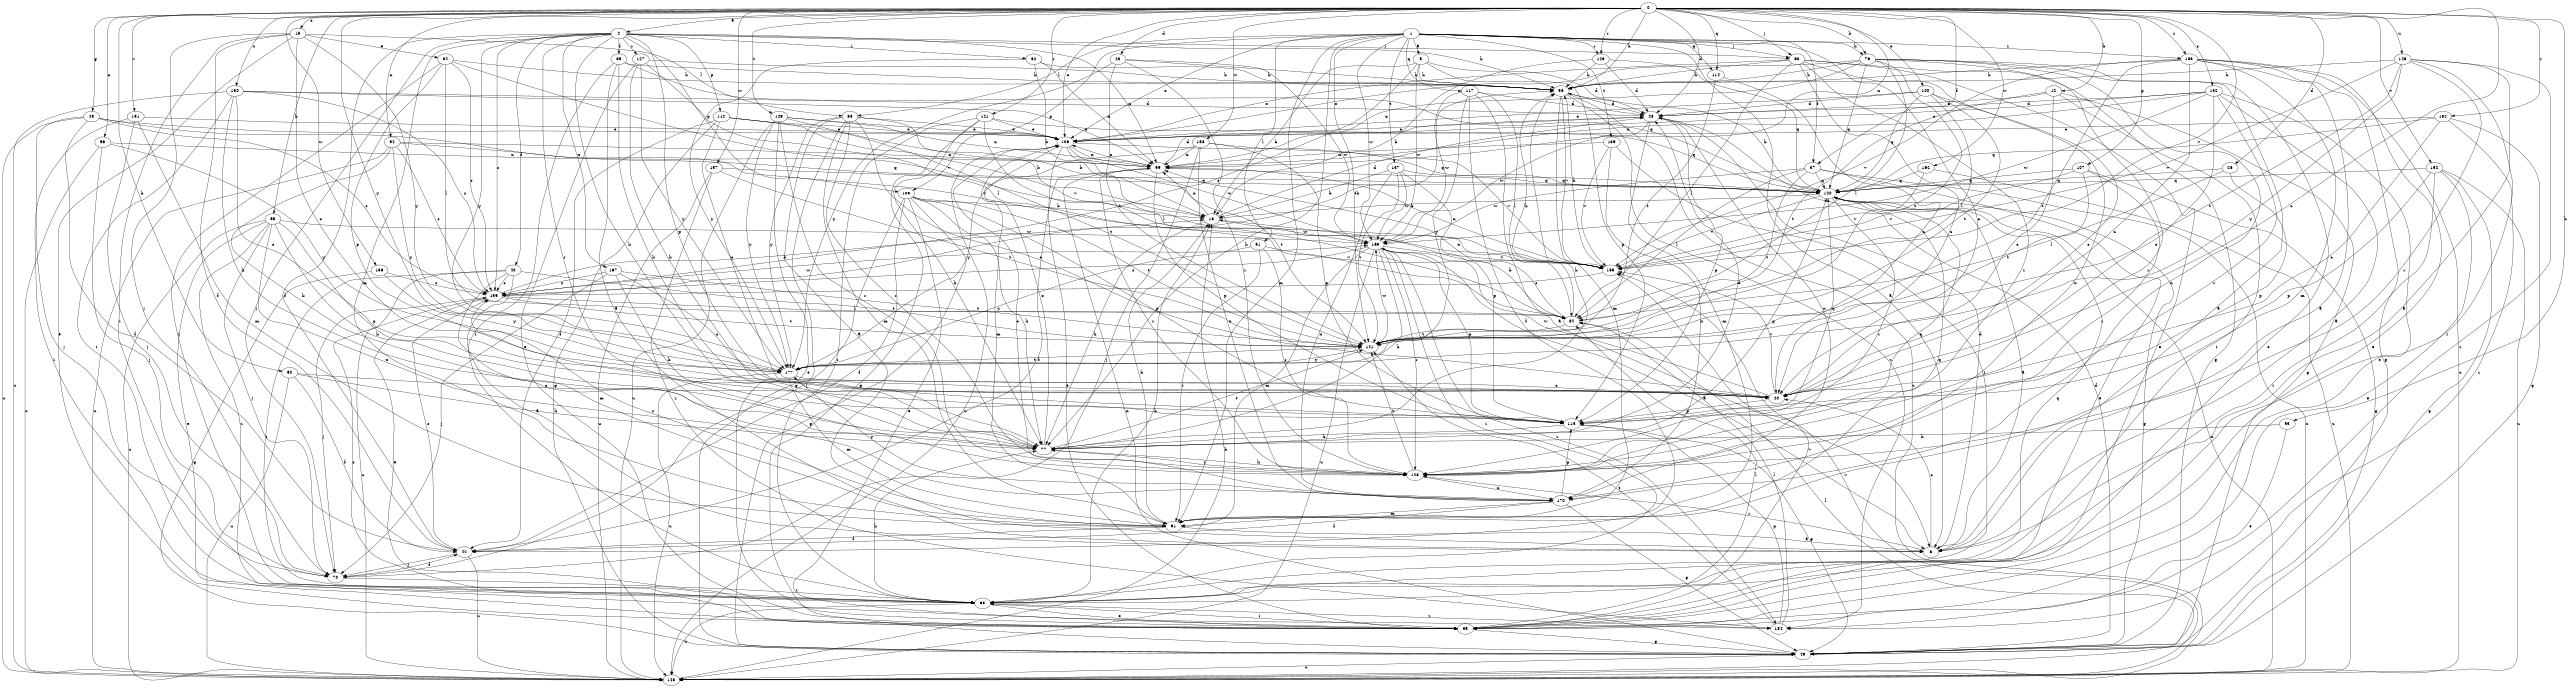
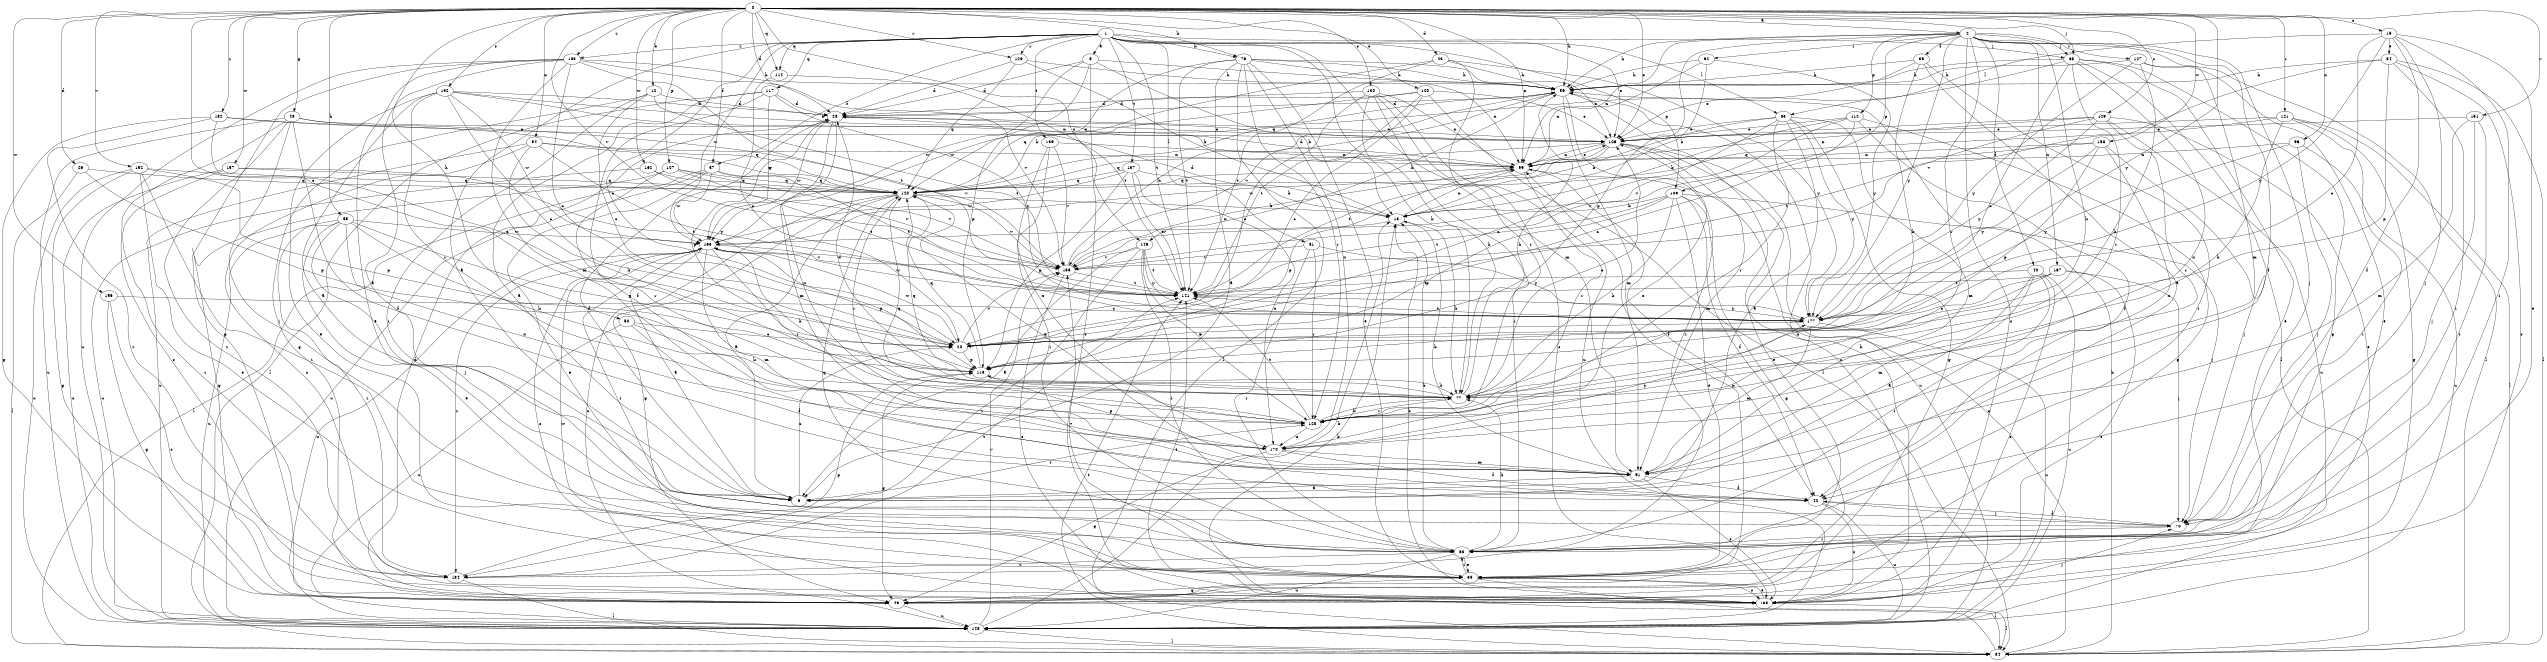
  strict digraph {
    0
    2
    12
    15
    20
    23
    26
    28
    37
    48
    50
-   53
    55
    56
    68
    76
    94
    96
    99
    100
    106
    107
    114
    121
    126
    129
    130
    132
    146
    151
    152
    155
    156
    157
    158
    162
    177
    182
    183
    77
    91
    109
    39
    40
    42
    62
    70
    112
    113
    127
    128
    135
    167
    141
    49
    63
    83
    34
    35
    163
    84
    120
    170
    148
    184
    6
    13
    1
    5
    81
    117
    137
    139
    0 -> 2 [label=a]
    0 -> 12 [label=b]
    0 -> 15 [label=c]
    0 -> 20 [label=c]
    0 -> 23 [label=d]
    0 -> 26 [label=d]
    0 -> 28 [label=d]
    0 -> 37 [label=f]
    0 -> 48 [label=g]
    0 -> 50 [label=h]
-   0 -> 53 [label=h]
    0 -> 55 [label=h]
    0 -> 56 [label=h]
    0 -> 68 [label=j]
    0 -> 76 [label=k]
    0 -> 94 [label=n]
    0 -> 96 [label=n]
    0 -> 99 [label=n]
    0 -> 100 [label=o]
    0 -> 106 [label=o]
    0 -> 107 [label=p]
    0 -> 114 [label=q]
    0 -> 121 [label=r]
    0 -> 126 [label=r]
-   0 -> 129 [label=t]
+   0 -> 129 [label=s]
    0 -> 130 [label=s]
    0 -> 132 [label=s]
    0 -> 146 [label=u]
    0 -> 151 [label=v]
    0 -> 152 [label=v]
    0 -> 155 [label=v]
    0 -> 156 [label=w]
    0 -> 157 [label=w]
    0 -> 158 [label=w]
    0 -> 162 [label=w]
    0 -> 177 [label=y]
    0 -> 182 [label=z]
    0 -> 183 [label=z]
    2 -> 56 [label=h]
    2 -> 68 [label=j]
    2 -> 99 [label=n]
    2 -> 177 [label=y]
    2 -> 77 [label=k]
    2 -> 91 [label=m]
    2 -> 109 [label=p]
    2 -> 39 [label=f]
    2 -> 40 [label=f]
    2 -> 42 [label=f]
    2 -> 62 [label=i]
    2 -> 70 [label=j]
    2 -> 112 [label=p]
    2 -> 113 [label=p]
    2 -> 127 [label=r]
    2 -> 128 [label=r]
    2 -> 135 [label=s]
    2 -> 167 [label=x]
    12 -> 20 [label=c]
    12 -> 28 [label=d]
    12 -> 141 [label=t]
    12 -> 49 [label=g]
    12 -> 63 [label=i]
    15 -> 20 [label=c]
    15 -> 177 [label=y]
    15 -> 42 [label=f]
    15 -> 70 [label=j]
    15 -> 63 [label=i]
    15 -> 83 [label=l]
    15 -> 34 [label=e]
    15 -> 35 [label=e]
    20 -> 155 [label=v]
    20 -> 113 [label=p]
    20 -> 163 [label=w]
    23 -> 56 [label=h]
    23 -> 177 [label=y]
    23 -> 128 [label=r]
    23 -> 141 [label=t]
    23 -> 163 [label=w]
    26 -> 113 [label=p]
    26 -> 84 [label=l]
    26 -> 120 [label=q]
    28 -> 106 [label=o]
    28 -> 91 [label=m]
    28 -> 113 [label=p]
    28 -> 163 [label=w]
    28 -> 170 [label=x]
    37 -> 141 [label=t]
    37 -> 35 [label=e]
    37 -> 163 [label=w]
    37 -> 84 [label=l]
    37 -> 120 [label=q]
    37 -> 148 [label=u]
    48 -> 106 [label=o]
    48 -> 155 [label=v]
    48 -> 42 [label=f]
    48 -> 70 [label=j]
    48 -> 135 [label=s]
    48 -> 148 [label=u]
+   48 -> 184 [label=z]
    50 -> 20 [label=c]
    50 -> 77 [label=k]
    50 -> 42 [label=f]
    50 -> 148 [label=u]
-   53 -> 77 [label=k]
-   53 -> 35 [label=e]
    55 -> 77 [label=k]
    55 -> 70 [label=j]
    55 -> 113 [label=p]
    55 -> 35 [label=e]
    55 -> 163 [label=w]
    55 -> 170 [label=x]
    55 -> 148 [label=u]
    55 -> 184 [label=z]
    56 -> 28 [label=d]
    56 -> 155 [label=v]
    56 -> 91 [label=m]
    56 -> 148 [label=u]
    56 -> 184 [label=z]
    68 -> 20 [label=c]
    68 -> 56 [label=h]
    68 -> 106 [label=o]
    68 -> 128 [label=r]
    68 -> 49 [label=g]
    68 -> 35 [label=e]
    68 -> 84 [label=l]
    68 -> 170 [label=x]
    76 -> 56 [label=h]
    76 -> 99 [label=n]
    76 -> 106 [label=o]
    76 -> 128 [label=r]
    76 -> 141 [label=t]
    76 -> 35 [label=e]
    76 -> 84 [label=l]
    76 -> 120 [label=q]
    76 -> 170 [label=x]
    76 -> 6 [label=a]
    94 -> 99 [label=n]
    94 -> 177 [label=y]
    94 -> 77 [label=k]
    94 -> 135 [label=s]
    94 -> 120 [label=q]
    94 -> 148 [label=u]
    96 -> 99 [label=n]
    96 -> 177 [label=y]
    96 -> 70 [label=j]
    96 -> 148 [label=u]
    99 -> 28 [label=d]
    99 -> 106 [label=o]
    99 -> 42 [label=f]
    99 -> 113 [label=p]
    99 -> 128 [label=r]
    99 -> 120 [label=q]
    100 -> 20 [label=c]
    100 -> 28 [label=d]
    100 -> 106 [label=o]
    100 -> 141 [label=t]
    100 -> 84 [label=l]
    100 -> 120 [label=q]
    106 -> 99 [label=n]
    106 -> 91 [label=m]
    106 -> 141 [label=t]
    106 -> 35 [label=e]
    106 -> 163 [label=w]
    106 -> 120 [label=q]
    106 -> 148 [label=u]
    107 -> 155 [label=v]
    107 -> 128 [label=r]
    107 -> 141 [label=t]
    107 -> 49 [label=g]
    107 -> 120 [label=q]
    114 -> 20 [label=c]
    114 -> 141 [label=t]
    121 -> 106 [label=o]
    121 -> 77 [label=k]
    121 -> 49 [label=g]
    121 -> 63 [label=i]
    121 -> 84 [label=l]
    121 -> 120 [label=q]
    126 -> 28 [label=d]
    126 -> 56 [label=h]
    126 -> 120 [label=q]
    126 -> 13 [label=b]
    129 -> 99 [label=n]
    129 -> 106 [label=o]
    129 -> 177 [label=y]
    129 -> 128 [label=r]
    129 -> 141 [label=t]
    129 -> 35 [label=e]
    129 -> 148 [label=u]
    130 -> 20 [label=c]
    130 -> 28 [label=d]
    130 -> 99 [label=n]
    130 -> 77 [label=k]
    130 -> 135 [label=s]
    130 -> 63 [label=i]
    130 -> 148 [label=u]
    132 -> 20 [label=c]
    132 -> 28 [label=d]
    132 -> 99 [label=n]
    132 -> 106 [label=o]
    132 -> 128 [label=r]
    132 -> 35 [label=e]
    132 -> 163 [label=w]
    132 -> 6 [label=a]
-   146 -> 56 [label=h]
+   56 -> 146 [label=h]
    146 -> 155 [label=v]
    146 -> 177 [label=y]
    146 -> 128 [label=r]
    146 -> 141 [label=t]
    146 -> 63 [label=i]
    146 -> 184 [label=z]
    146 -> 6 [label=a]
    151 -> 106 [label=o]
    151 -> 91 [label=m]
    151 -> 70 [label=j]
    151 -> 63 [label=i]
    152 -> 113 [label=p]
    152 -> 49 [label=g]
    152 -> 63 [label=i]
    152 -> 35 [label=e]
    152 -> 120 [label=q]
    152 -> 148 [label=u]
    155 -> 56 [label=h]
    155 -> 99 [label=n]
    155 -> 135 [label=s]
    156 -> 177 [label=y]
    156 -> 135 [label=s]
    156 -> 49 [label=g]
    157 -> 141 [label=t]
    157 -> 120 [label=q]
    157 -> 148 [label=u]
    157 -> 184 [label=z]
    158 -> 99 [label=n]
    158 -> 155 [label=v]
    158 -> 177 [label=y]
    158 -> 70 [label=j]
    158 -> 113 [label=p]
    158 -> 170 [label=x]
    162 -> 155 [label=v]
    162 -> 120 [label=q]
    162 -> 148 [label=u]
    177 -> 20 [label=c]
    177 -> 91 [label=m]
    177 -> 141 [label=t]
    177 -> 148 [label=u]
    182 -> 20 [label=c]
    182 -> 106 [label=o]
    182 -> 49 [label=g]
    182 -> 120 [label=q]
    182 -> 184 [label=z]
    183 -> 20 [label=c]
    183 -> 56 [label=h]
    183 -> 155 [label=v]
    183 -> 91 [label=m]
    183 -> 141 [label=t]
    183 -> 49 [label=g]
    183 -> 35 [label=e]
    183 -> 148 [label=u]
    183 -> 6 [label=a]
    77 -> 28 [label=d]
    77 -> 56 [label=h]
    77 -> 106 [label=o]
    77 -> 128 [label=r]
-   77 -> 141 [label=t]
+   155 -> 141 [label=t]
    77 -> 120 [label=q]
    91 -> 42 [label=f]
    91 -> 135 [label=s]
    91 -> 120 [label=q]
    91 -> 6 [label=a]
    91 -> 13 [label=b]
    109 -> 77 [label=k]
    109 -> 42 [label=f]
    109 -> 70 [label=j]
    109 -> 113 [label=p]
    109 -> 141 [label=t]
    109 -> 49 [label=g]
    109 -> 35 [label=e]
    109 -> 13 [label=b]
    39 -> 56 [label=h]
    39 -> 77 [label=k]
    39 -> 63 [label=i]
    39 -> 120 [label=q]
    39 -> 6 [label=a]
    40 -> 91 [label=m]
    40 -> 135 [label=s]
    40 -> 141 [label=t]
    40 -> 63 [label=i]
    40 -> 148 [label=u]
    40 -> 6 [label=a]
    42 -> 70 [label=j]
    42 -> 135 [label=s]
    42 -> 148 [label=u]
    62 -> 56 [label=h]
    62 -> 99 [label=n]
    62 -> 177 [label=y]
    62 -> 13 [label=b]
    70 -> 42 [label=f]
    70 -> 63 [label=i]
    112 -> 20 [label=c]
    112 -> 106 [label=o]
    112 -> 155 [label=v]
    112 -> 42 [label=f]
    112 -> 49 [label=g]
    112 -> 13 [label=b]
    113 -> 77 [label=k]
    113 -> 49 [label=g]
    113 -> 120 [label=q]
    127 -> 56 [label=h]
    127 -> 177 [label=y]
    127 -> 77 [label=k]
    127 -> 35 [label=e]
    127 -> 84 [label=l]
    128 -> 77 [label=k]
    128 -> 141 [label=t]
    128 -> 120 [label=q]
    128 -> 170 [label=x]
    135 -> 56 [label=h]
    135 -> 70 [label=j]
    135 -> 141 [label=t]
    135 -> 35 [label=e]
    135 -> 163 [label=w]
    135 -> 84 [label=l]
    135 -> 13 [label=b]
    167 -> 20 [label=c]
    167 -> 77 [label=k]
    167 -> 70 [label=j]
    167 -> 135 [label=s]
    167 -> 141 [label=t]
    141 -> 177 [label=y]
    141 -> 163 [label=w]
    49 -> 28 [label=d]
    49 -> 99 [label=n]
    49 -> 148 [label=u]
    63 -> 77 [label=k]
    63 -> 35 [label=e]
    63 -> 120 [label=q]
    63 -> 148 [label=u]
    63 -> 184 [label=z]
    63 -> 13 [label=b]
    83 -> 20 [label=c]
    83 -> 106 [label=o]
    83 -> 177 [label=y]
    83 -> 91 [label=m]
    83 -> 128 [label=r]
    83 -> 49 [label=g]
    83 -> 6 [label=a]
    83 -> 13 [label=b]
    34 -> 56 [label=h]
    34 -> 155 [label=v]
    34 -> 113 [label=p]
    34 -> 135 [label=s]
    34 -> 63 [label=i]
    34 -> 84 [label=l]
    35 -> 155 [label=v]
    35 -> 135 [label=s]
    35 -> 49 [label=g]
    35 -> 63 [label=i]
    35 -> 84 [label=l]
    163 -> 155 [label=v]
    163 -> 77 [label=k]
    163 -> 91 [label=m]
    163 -> 113 [label=p]
    163 -> 128 [label=r]
    163 -> 135 [label=s]
    163 -> 63 [label=i]
    163 -> 148 [label=u]
    163 -> 184 [label=z]
    163 -> 6 [label=a]
    84 -> 56 [label=h]
    84 -> 99 [label=n]
    84 -> 141 [label=t]
    84 -> 13 [label=b]
    120 -> 56 [label=h]
    120 -> 155 [label=v]
    120 -> 128 [label=r]
    120 -> 49 [label=g]
    120 -> 148 [label=u]
    120 -> 6 [label=a]
    120 -> 13 [label=b]
    170 -> 106 [label=o]
    170 -> 177 [label=y]
    170 -> 91 [label=m]
    170 -> 42 [label=f]
    170 -> 113 [label=p]
    170 -> 49 [label=g]
    148 -> 155 [label=v]
    148 -> 84 [label=l]
    148 -> 13 [label=b]
    184 -> 113 [label=p]
    184 -> 141 [label=t]
    184 -> 84 [label=l]
    6 -> 20 [label=c]
    6 -> 28 [label=d]
    6 -> 128 [label=r]
    13 -> 28 [label=d]
    13 -> 99 [label=n]
    13 -> 77 [label=k]
    13 -> 163 [label=w]
    1 -> 20 [label=c]
    1 -> 37 [label=f]
    1 -> 68 [label=j]
    1 -> 76 [label=k]
    1 -> 106 [label=o]
    1 -> 114 [label=q]
    1 -> 126 [label=r]
    1 -> 183 [label=z]
    1 -> 77 [label=k]
    1 -> 91 [label=m]
    1 -> 109 [label=p]
    1 -> 141 [label=t]
    1 -> 83 [label=l]
    1 -> 163 [label=w]
    1 -> 6 [label=a]
    1 -> 5 [label=a]
    1 -> 81 [label=l]
    1 -> 117 [label=q]
    1 -> 137 [label=t]
    1 -> 139 [label=t]
    5 -> 28 [label=d]
    5 -> 56 [label=h]
    5 -> 113 [label=p]
    5 -> 135 [label=s]
    5 -> 163 [label=w]
    5 -> 13 [label=b]
    81 -> 155 [label=v]
    81 -> 177 [label=y]
    81 -> 128 [label=r]
-   81 -> 91 [label=i]
+   81 -> 63 [label=i]
    117 -> 28 [label=d]
    117 -> 177 [label=y]
    117 -> 42 [label=f]
    117 -> 163 [label=w]
    117 -> 84 [label=l]
    117 -> 6 [label=a]
    137 -> 113 [label=p]
    137 -> 141 [label=t]
    137 -> 163 [label=w]
    137 -> 120 [label=q]
    137 -> 170 [label=x]
    137 -> 13 [label=b]
    139 -> 99 [label=n]
    139 -> 155 [label=v]
    139 -> 63 [label=i]
    139 -> 170 [label=x]
  }
